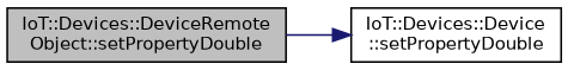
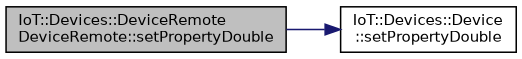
  digraph {
    rankdir=LR
    node [color=black fontname=Helvetica fontsize=10 shape=record style=filled]
-   n1 [fillcolor=grey75 fontcolor=black height=0.2 label="IoT::Devices::DeviceRemote\lObject::setPropertyDouble" width=0.4]
+   n1 [fillcolor=grey75 fontcolor=black height=0.2 label="IoT::Devices::DeviceRemote\lDeviceRemote::setPropertyDouble" width=0.4]
    n2 [fillcolor=white height=0.2 label="IoT::Devices::Device\l::setPropertyDouble" width=0.4]
    n1 -> n2 [color=midnightblue fontname=Helvetica fontsize=10 labelfontname=Helvetica labelfontsize=10 style=solid]
  }
